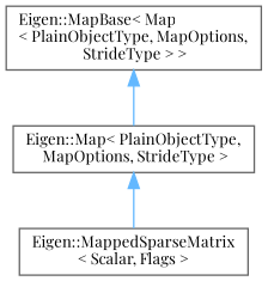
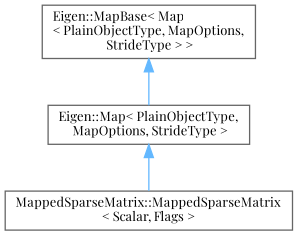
  digraph {
    rankdir=TB
    fontname="Playfair Display"
    node [color=grey40 fillcolor=white fontname="Playfair Display" fontsize=10 shape=box style=filled]
    edge [color=steelblue1 dir=back fontname="Playfair Display" fontsize=10 labelfontname=Helvetica labelfontsize=10 style=solid]
    n1 [height=0.2 label="Eigen::MapBase\< Map\l\< PlainObjectType, MapOptions,\l StrideType \> \>" width=0.4]
    n2 [height=0.2 label="Eigen::Map\< PlainObjectType,\l MapOptions, StrideType \>" width=0.4]
-   n3 [height=0.2 label="Eigen::MappedSparseMatrix\l\< Scalar, Flags \>" width=0.4]
+   n3 [height=0.2 label="MappedSparseMatrix::MappedSparseMatrix\l\< Scalar, Flags \>" width=0.4]
    n1 -> n2
    n2 -> n3
  }
